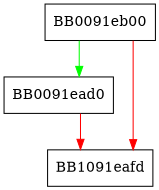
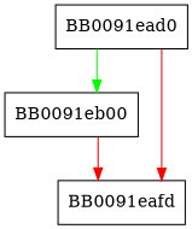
  digraph {
    splines=ortho
    node [shape=box]
    edge [color=red]
    BB0091ead0
    BB0091eb00
-   BB0091eafd [label=BB1091eafd]
-   BB0091eb00 -> BB0091ead0 [color=green]
+   BB0091eafd
+   BB0091ead0 -> BB0091eb00 [color=green]
    BB0091ead0 -> BB0091eafd
    BB0091eb00 -> BB0091eafd
  }
